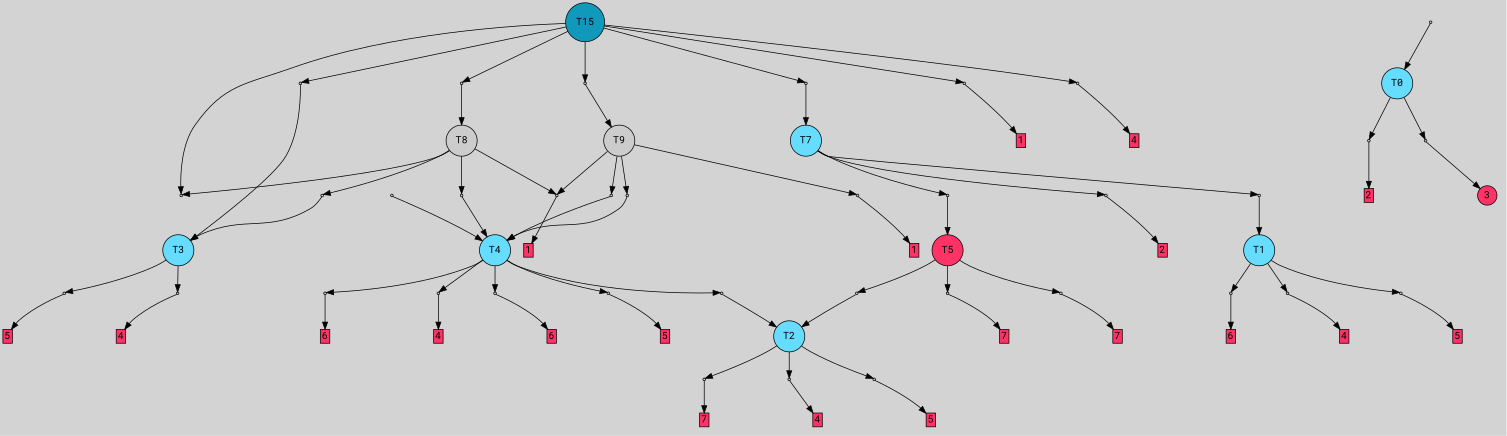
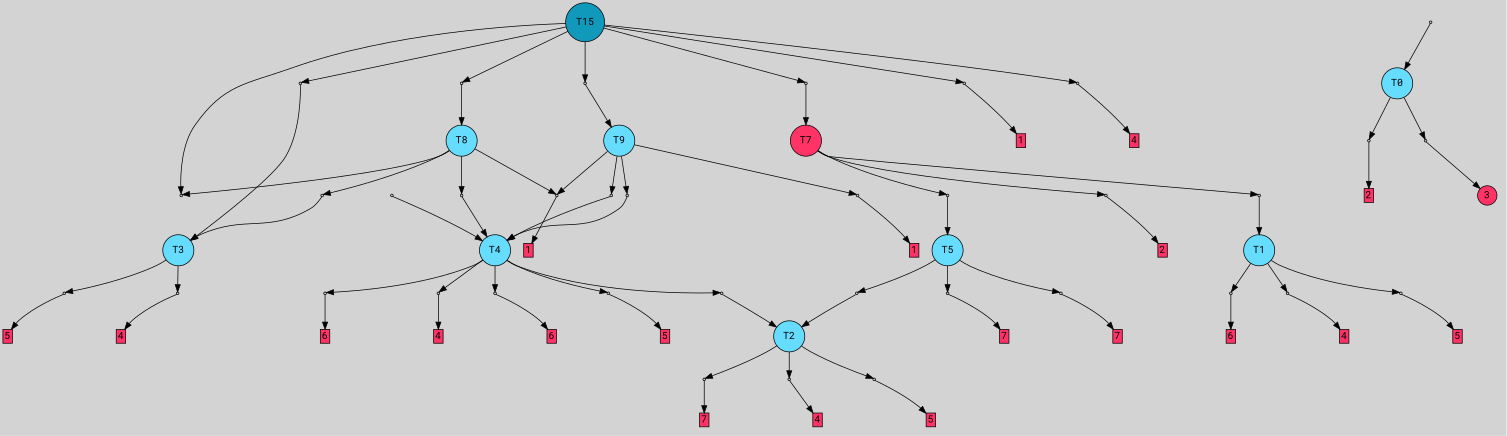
  digraph {
    bgcolor=lightgray
    fontname="Roboto Mono"
    node [fontname="Roboto Mono" shape=box style=filled]
    edge [fontname="Roboto Mono"]
    n1 [fillcolor="#1199bb" label=T15 shape=circle]
    P25 [fillcolor="#cccccc" shape=point]
    P30 [fillcolor="#cccccc" shape=point]
    P31 [fillcolor="#cccccc" shape=point]
    P32 [fillcolor="#cccccc" shape=point]
    P33 [fillcolor="#cccccc" shape=point]
    P34 [fillcolor="#cccccc" shape=point]
    P35 [fillcolor="#cccccc" shape=point]
    T0 [fillcolor="#66ddff" shape=circle]
    P0 [fillcolor="#cccccc" shape=point]
    P1 [fillcolor="#cccccc" shape=point]
    n12 [label="2|0&2|1#4|7&#92;n" style=invis]
    n13 [fillcolor="#ff3366" height=0 label=2 margin=0.03 width=0]
    n14 [label="2|0&0|7#1|1&#92;n" style=invis]
    n15 [fillcolor="#ff3366" height=0 label=3 margin=0.03 shape=circle width=0]
    T1 [fillcolor="#66ddff" shape=circle]
    P2 [fillcolor="#cccccc" shape=point]
    P3 [fillcolor="#cccccc" shape=point]
    P4 [fillcolor="#cccccc" shape=point]
    n20 [label="2|0&3|5#4|1&#92;n" style=invis]
    n21 [fillcolor="#ff3366" height=0 label=5 margin=0.03 width=0]
    n22 [label="2|0&2|2#3|7&#92;n" style=invis]
    n23 [fillcolor="#ff3366" height=0 label=6 margin=0.03 width=0]
    n24 [label="0|0&2|0#3|7&#92;n" style=invis]
    n25 [fillcolor="#ff3366" height=0 label=4 margin=0.03 width=0]
    T2 [fillcolor="#66ddff" shape=circle]
    P5 [fillcolor="#cccccc" shape=point]
    P6 [fillcolor="#cccccc" shape=point]
    P7 [fillcolor="#cccccc" shape=point]
    n30 [label="3|0&3|4#0|6&#92;n" style=invis]
    n31 [fillcolor="#ff3366" height=0 label=7 margin=0.03 width=0]
    n32 [label="4|0&1|4#4|7&#92;n" style=invis]
    n33 [fillcolor="#ff3366" height=0 label=4 margin=0.03 width=0]
    n34 [label="2|0&3|5#2|5&#92;n" style=invis]
    n35 [fillcolor="#ff3366" height=0 label=5 margin=0.03 width=0]
    T3 [fillcolor="#66ddff" shape=circle]
    P8 [fillcolor="#cccccc" shape=point]
    P9 [fillcolor="#cccccc" shape=point]
    n39 [label="2|0&3|5#2|5&#92;n" style=invis]
    n40 [fillcolor="#ff3366" height=0 label=5 margin=0.03 width=0]
    n41 [label="0|0&0|2#3|1&#92;n" style=invis]
    n42 [fillcolor="#ff3366" height=0 label=4 margin=0.03 width=0]
    T4 [fillcolor="#66ddff" shape=circle]
    P10 [fillcolor="#cccccc" shape=point]
    P11 [fillcolor="#cccccc" shape=point]
    P12 [fillcolor="#cccccc" shape=point]
    P13 [fillcolor="#cccccc" shape=point]
    P14 [fillcolor="#cccccc" shape=point]
    n49 [label="1|0&2|1#0|7&#92;n" style=invis]
    n50 [fillcolor="#ff3366" height=0 label=6 margin=0.03 width=0]
    n51 [label="0|0&0|2#3|1&#92;n" style=invis]
    n52 [fillcolor="#ff3366" height=0 label=4 margin=0.03 width=0]
    n53 [label="5|0&1|0#2|6&#92;n" style=invis]
    n54 [fillcolor="#ff3366" height=0 label=6 margin=0.03 width=0]
    n55 [label="2|0&3|5#2|5&#92;n" style=invis]
    n56 [fillcolor="#ff3366" height=0 label=5 margin=0.03 width=0]
    n57 [label="6|0&3|0#0|0&#92;n" style=invis]
-   T5 [fillcolor="#ff3366" shape=circle]
+   T5 [fillcolor="#66ddff" shape=circle]
    P15 [fillcolor="#cccccc" shape=point]
    P16 [fillcolor="#cccccc" shape=point]
    P17 [fillcolor="#cccccc" shape=point]
    n62 [label="6|0&3|6#0|0&#92;n" style=invis]
    n63 [label="2|0&4|5#1|1&#92;n" style=invis]
    n64 [fillcolor="#ff3366" height=0 label=7 margin=0.03 width=0]
    n65 [label="7|0&2|5#1|2&#92;n" style=invis]
    n66 [fillcolor="#ff3366" height=0 label=7 margin=0.03 width=0]
    P18 [fillcolor="#cccccc" shape=point]
    n68 [label="7|0&4|5#2|2&#92;n" style=invis]
    P19 [fillcolor="#cccccc" shape=point]
    n70 [label="6|0&3|2#0|1&#92;n" style=invis]
-   T7 [fillcolor="#66ddff" shape=circle]
+   T7 [fillcolor="#ff3366" shape=circle]
    P20 [fillcolor="#cccccc" shape=point]
    P21 [fillcolor="#cccccc" shape=point]
    P22 [fillcolor="#cccccc" shape=point]
    n75 [label="6|0&3|2#0|1&#92;n" style=invis]
    n76 [fillcolor="#ff3366" height=0 label=2 margin=0.03 width=0]
    n77 [label="4|0&4|3#0|1&#92;n" style=invis]
    n78 [label="2|0&4|5#1|1&#92;n" style=invis]
-   T8 [fillcolor="#cccccc" shape=circle]
+   T8 [fillcolor="#66ddff" shape=circle]
    P23 [fillcolor="#cccccc" shape=point]
    P24 [fillcolor="#cccccc" shape=point]
    P26 [fillcolor="#cccccc" shape=point]
    n83 [label="7|0&4|5#2|2&#92;n" style=invis]
    n84 [label="7|0&3|7#1|7&#92;n" style=invis]
    n85 [label="6|0&3|2#0|1&#92;n" style=invis]
    n86 [label="6|2&3|7#2|6&#92;n2|0&1|0#0|2&#92;n" style=invis]
    n87 [fillcolor="#ff3366" height=0 label=1 margin=0.03 width=0]
-   T9 [fillcolor="#cccccc" shape=circle]
+   T9 [fillcolor="#66ddff" shape=circle]
    P27 [fillcolor="#cccccc" shape=point]
    P28 [fillcolor="#cccccc" shape=point]
    P29 [fillcolor="#cccccc" shape=point]
    n92 [label="7|0&4|5#1|7&#92;n" style=invis]
    n93 [label="4|6&3|2#2|2&#92;n6|0&0|6#3|2&#92;n" style=invis]
    n94 [fillcolor="#ff3366" height=0 label=1 margin=0.03 width=0]
    n95 [label="2|0&4|4#2|2&#92;n" style=invis]
    n96 [label="7|0&4|5#1|7&#92;n" style=invis]
    n97 [label="6|0&3|7#2|7&#92;n" style=invis]
    n98 [fillcolor="#ff3366" height=0 label=1 margin=0.03 width=0]
    n99 [label="7|0&3|7#1|7&#92;n" style=invis]
    n100 [label="7|0&2|0#2|7&#92;n" style=invis]
    n101 [label="2|0&4|3#3|3&#92;n" style=invis]
    n102 [fillcolor="#ff3366" height=0 label=4 margin=0.03 width=0]
    n103 [label="7|6&1|4#1|2&#92;n4|0&0|6#0|1&#92;n" style=invis]
    subgraph sub_1 {
      rank=same
      n1
    }
    n1 -> P25
    n1 -> P30
    n1 -> P31
    n1 -> P32
    n1 -> P33
    n1 -> P34
    n1 -> P35
    P25 -> n85 [style=invis]
    P30 -> T9
    P30 -> n96 [style=invis]
    P31 -> n97 [style=invis]
    P31 -> n98
    P32 -> T3
    P32 -> n99 [style=invis]
    P33 -> T7
    P33 -> n100 [style=invis]
    P34 -> n101 [style=invis]
    P34 -> n102
    P35 -> T8
    P35 -> n103 [style=invis]
    T0 -> P0
    T0 -> P1
    P0 -> n12 [style=invis]
    P0 -> n13
    P1 -> n14 [style=invis]
    P1 -> n15
    T1 -> P2
    T1 -> P3
    T1 -> P4
    P2 -> n20 [style=invis]
    P2 -> n21
    P3 -> n22 [style=invis]
    P3 -> n23
    P4 -> n24 [style=invis]
    P4 -> n25
    T2 -> P5
    T2 -> P6
    T2 -> P7
    P5 -> n30 [style=invis]
    P5 -> n31
    P6 -> n32 [style=invis]
    P6 -> n33
    P7 -> n34 [style=invis]
    P7 -> n35
    T3 -> P8
    T3 -> P9
    P8 -> n39 [style=invis]
    P8 -> n40
    P9 -> n41 [style=invis]
    P9 -> n42
    T4 -> P10
    T4 -> P11
    T4 -> P12
    T4 -> P13
    T4 -> P14
    P10 -> n49 [style=invis]
    P10 -> n50
    P11 -> n51 [style=invis]
    P11 -> n52
    P12 -> n53 [style=invis]
    P12 -> n54
    P13 -> n55 [style=invis]
    P13 -> n56
    P14 -> T2
    P14 -> n57 [style=invis]
    T5 -> P15
    T5 -> P16
    T5 -> P17
    P15 -> T2
    P15 -> n62 [style=invis]
    P16 -> n63 [style=invis]
    P16 -> n64
    P17 -> n65 [style=invis]
    P17 -> n66
    P18 -> T4
    P18 -> n68 [style=invis]
    P19 -> T0
    P19 -> n70 [style=invis]
    T7 -> P20
    T7 -> P21
    T7 -> P22
    P20 -> n75 [style=invis]
    P20 -> n76
    P21 -> T1
    P21 -> n77 [style=invis]
    P22 -> T5
    P22 -> n78 [style=invis]
    T8 -> P25
    T8 -> P23
    T8 -> P24
    T8 -> P26
    P23 -> T4
    P23 -> n83 [style=invis]
    P24 -> T3
    P24 -> n84 [style=invis]
    P26 -> n86 [style=invis]
    P26 -> n87
    T9 -> P26
    T9 -> P27
    T9 -> P28
    T9 -> P29
    P27 -> T4
    P27 -> n92 [style=invis]
    P28 -> n93 [style=invis]
    P28 -> n94
    P29 -> T4
    P29 -> n95 [style=invis]
  }
